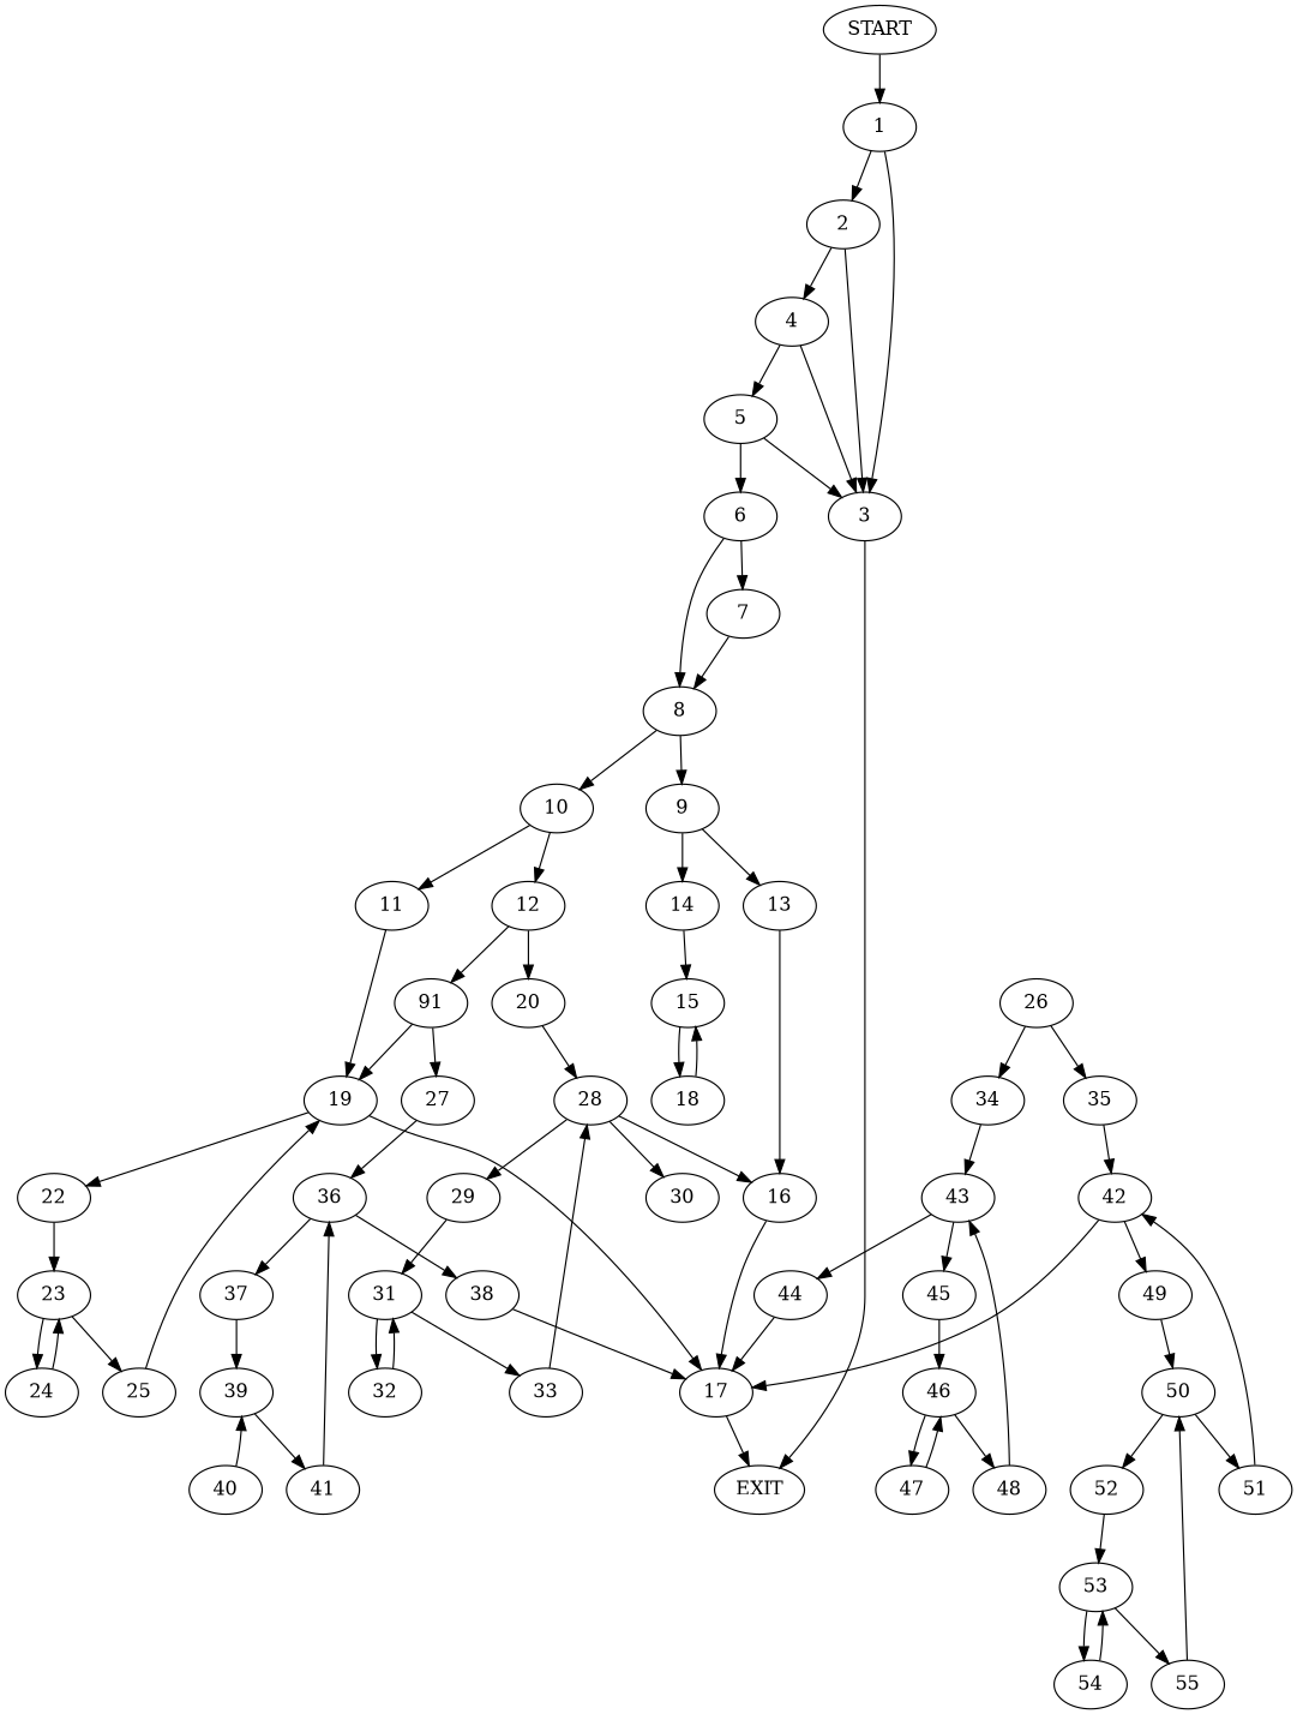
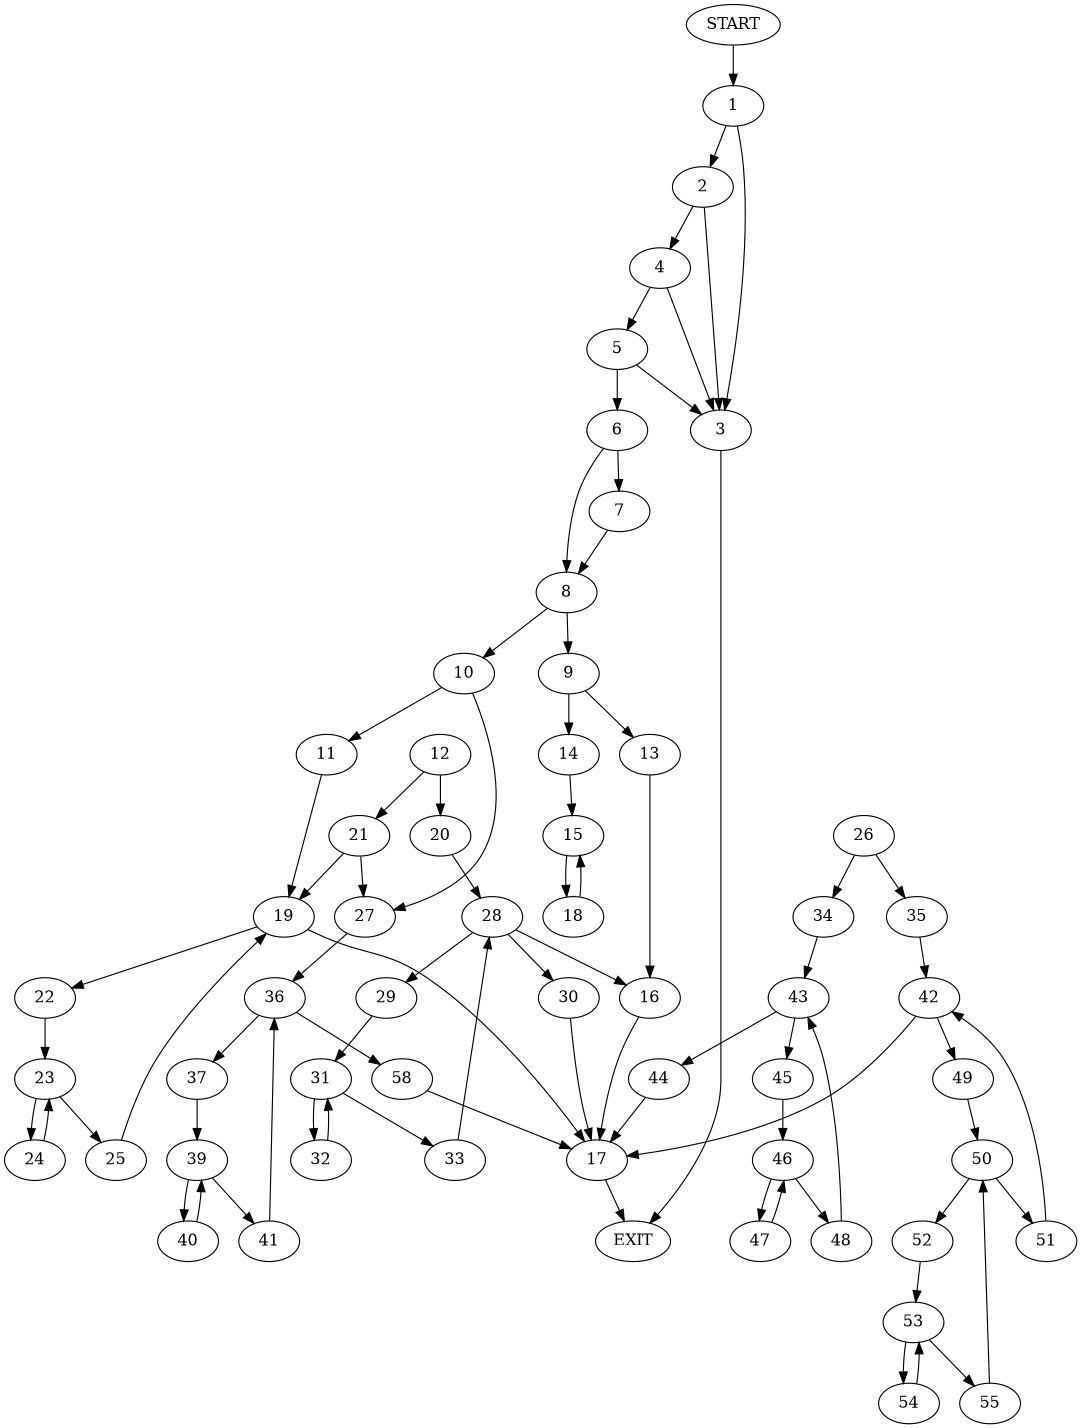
  digraph {
    n1 [label=START]
    1
    2
    3
    n5 [label=EXIT]
    4
    5
    6
    7
    8
    9
    10
    13
    14
    11
    12
    16
    15
    19
    20
-   21 [label=91]
+   21
    17
    22
    28
    27
    18
    23
    29
    30
    26
    34
    35
    36
    24
    25
    43
    42
    37
-   38
+   38 [label=58]
    31
    32
    33
    44
    45
    49
    39
    40
    41
    50
    46
    47
    48
    51
    52
    53
    54
    55
    n1 -> 1
    1 -> 2
    1 -> 3
    2 -> 3
    2 -> 4
    3 -> n5
    4 -> 3
    4 -> 5
    5 -> 3
    5 -> 6
    6 -> 7
    6 -> 8
    7 -> 8
    8 -> 9
    8 -> 10
    9 -> 13
    9 -> 14
    10 -> 11
-   10 -> 12
+   10 -> 27
    13 -> 16
    14 -> 15
    11 -> 19
    12 -> 20
    12 -> 21
    16 -> 17
    15 -> 18
    19 -> 17
    19 -> 22
    20 -> 28
    21 -> 19
    21 -> 27
    17 -> n5
    22 -> 23
    28 -> 16
    28 -> 29
    28 -> 30
    27 -> 36
    18 -> 15
    23 -> 24
    23 -> 25
    29 -> 31
+   30 -> 17
    26 -> 34
    26 -> 35
    34 -> 43
    35 -> 42
    36 -> 37
    36 -> 38
    24 -> 23
    25 -> 19
    43 -> 44
    43 -> 45
    42 -> 17
    42 -> 49
    37 -> 39
    38 -> 17
    31 -> 32
    31 -> 33
    32 -> 31
    33 -> 28
    44 -> 17
    45 -> 46
    49 -> 50
+   39 -> 40
    39 -> 41
    40 -> 39
    41 -> 36
    50 -> 51
    50 -> 52
    46 -> 47
    46 -> 48
    47 -> 46
    48 -> 43
    51 -> 42
    52 -> 53
    53 -> 54
    53 -> 55
    54 -> 53
    55 -> 50
  }
